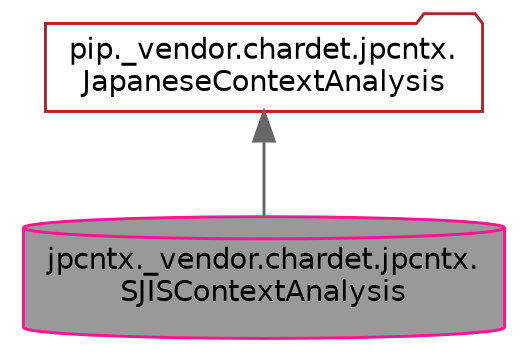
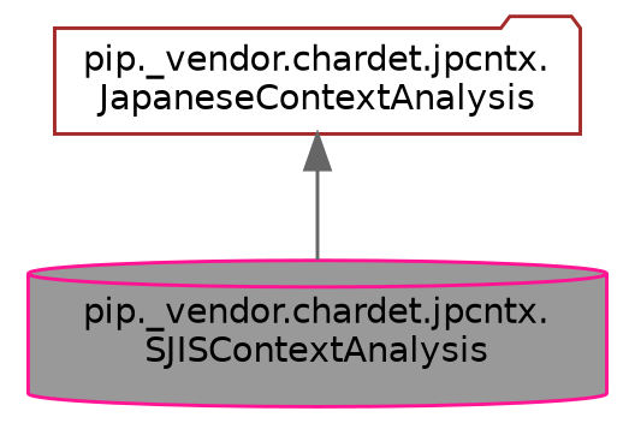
  digraph {
    node [fontname=Helvetica fontsize=10 style=filled]
-   n1 [color=deeppink fillcolor=grey60 fontcolor=black height=0.2 label="jpcntx._vendor.chardet.jpcntx.\lSJISContextAnalysis" shape=cylinder width=0.4]
+   n1 [color=deeppink fillcolor=grey60 fontcolor=black height=0.2 label="pip._vendor.chardet.jpcntx.\lSJISContextAnalysis" shape=cylinder width=0.4]
    n2 [color=brown fillcolor=white height=0.2 label="pip._vendor.chardet.jpcntx.\lJapaneseContextAnalysis" shape=folder width=0.4]
    n2 -> n1 [color=gray40 dir=back fontname=Helvetica fontsize=10 labelfontname=Helvetica labelfontsize=10 style=solid]
  }
